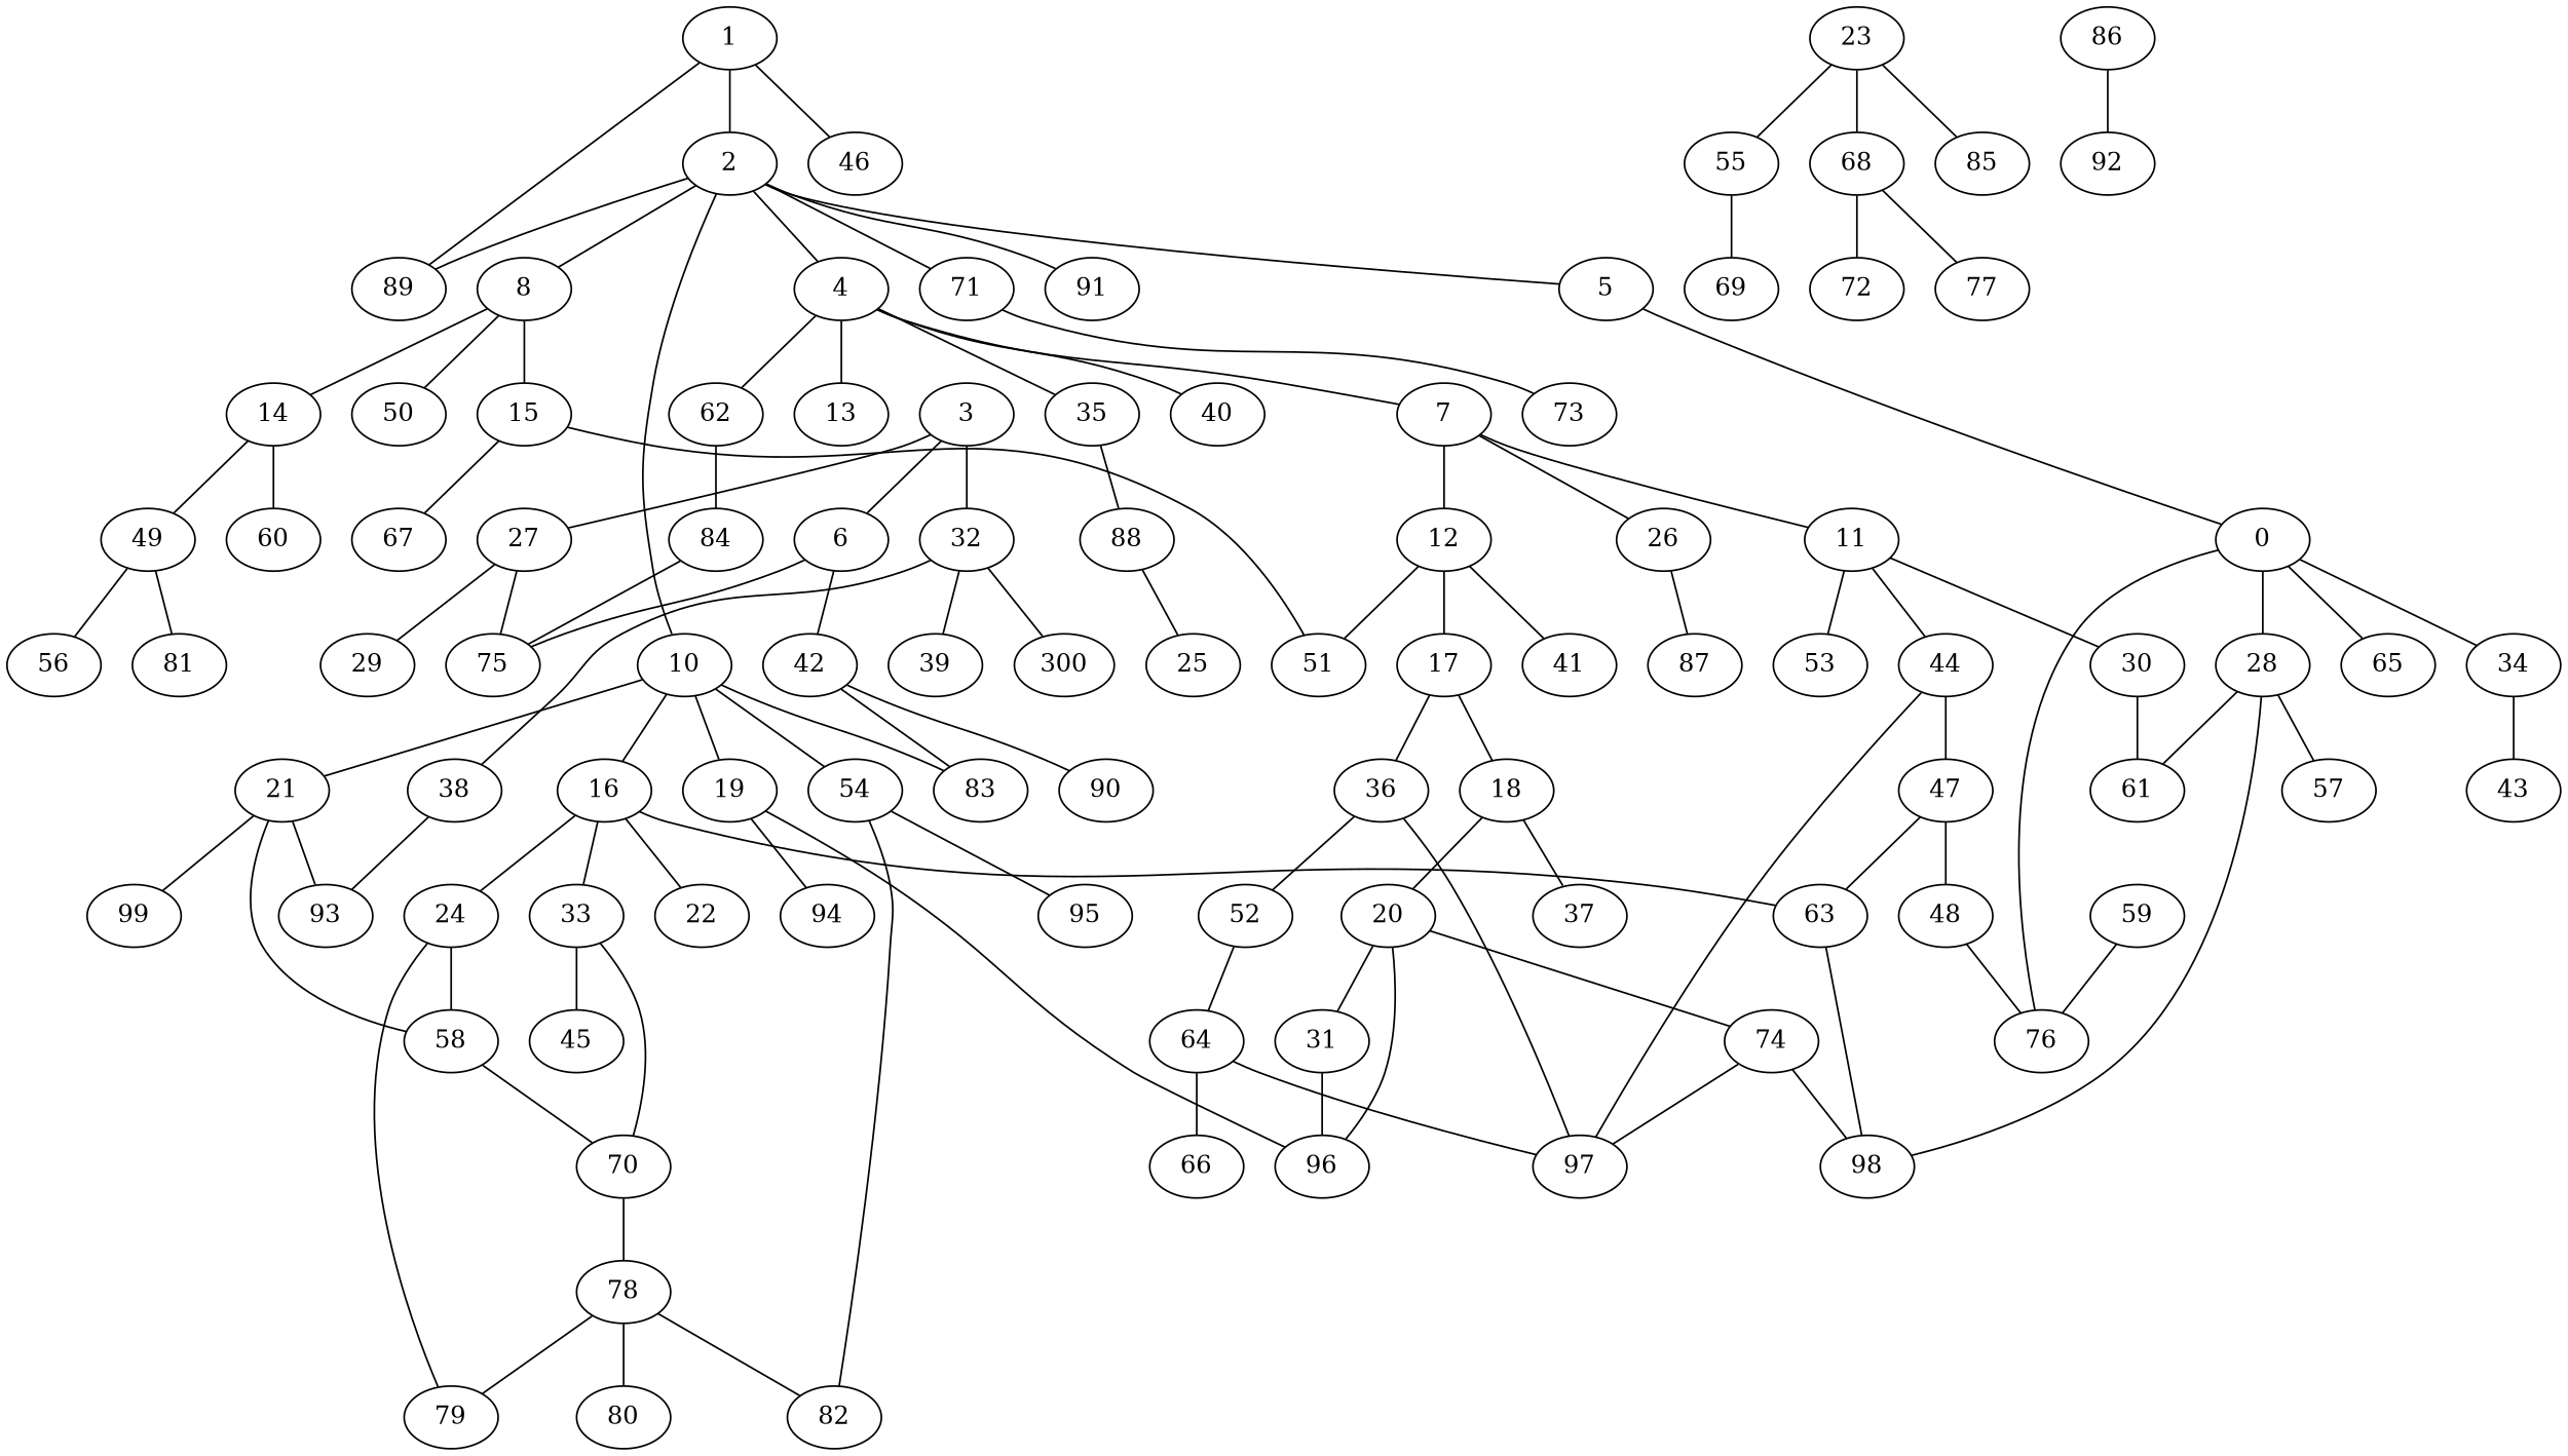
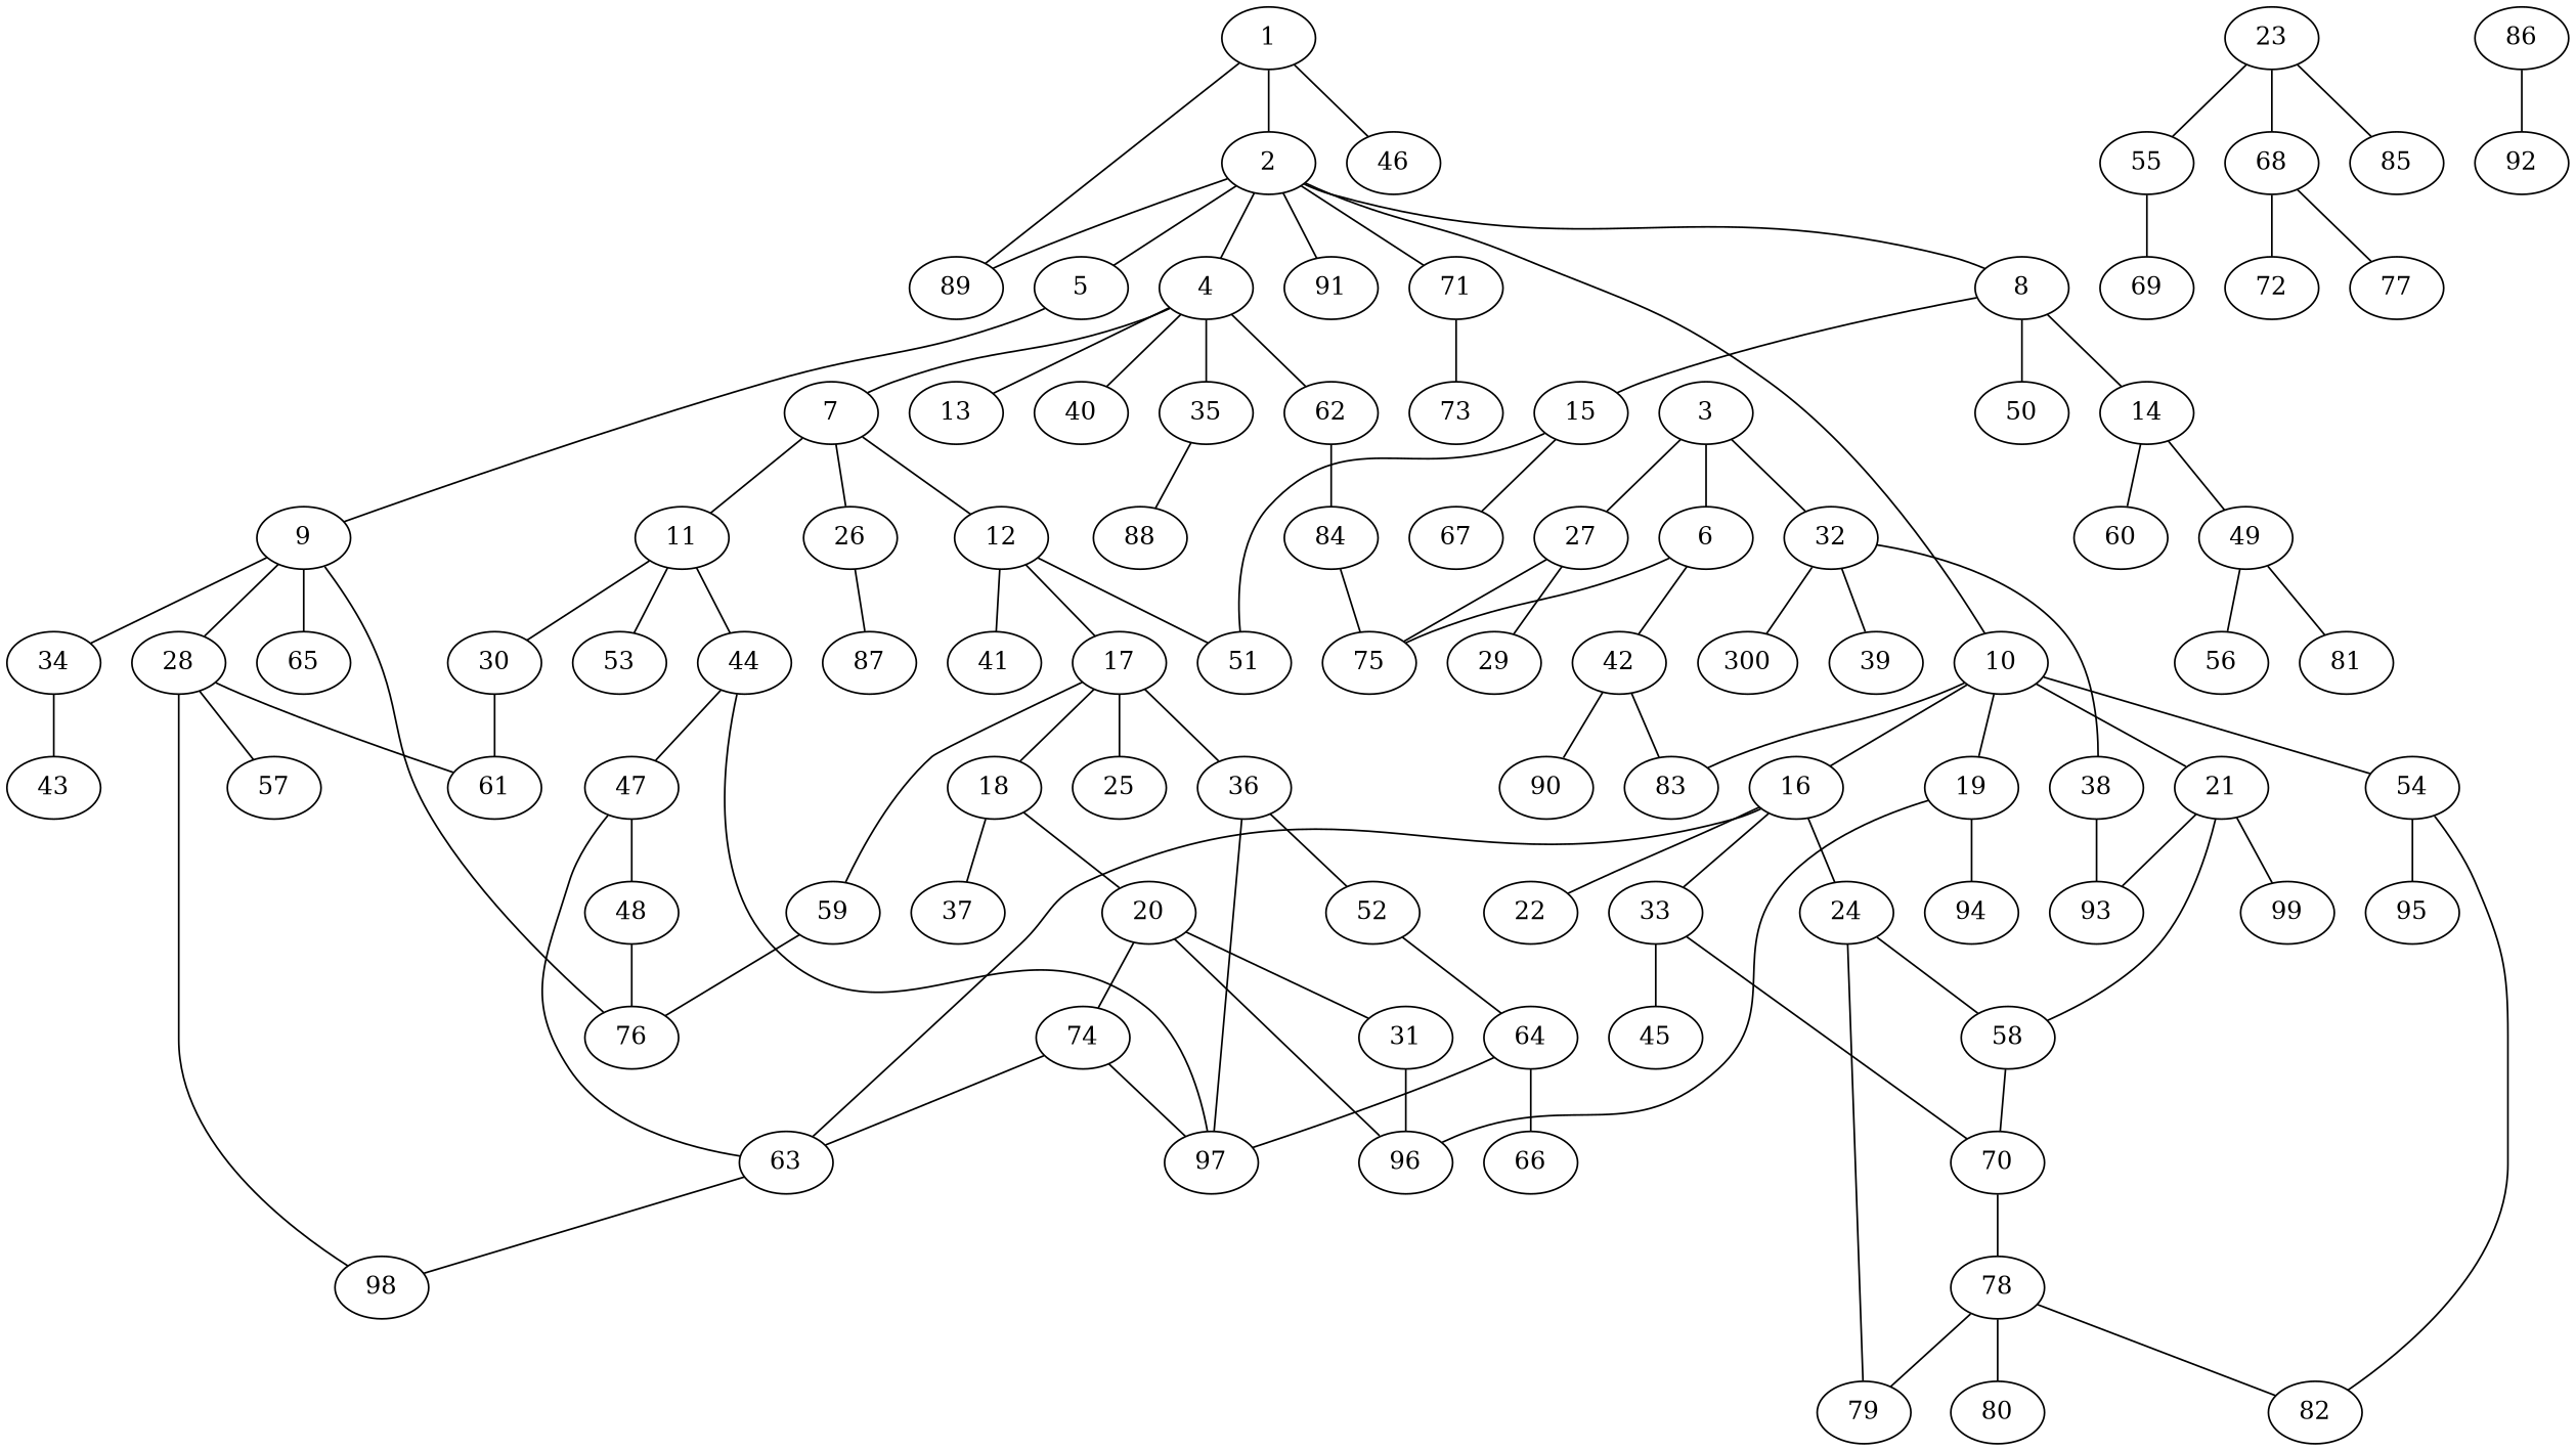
  graph {
    1
    2
    46
    89
    4
    5
    8
    10
    71
    91
    3
    6
    27
    32
    7
    13
    35
    40
    62
-   9 [label=0]
+   9
    14
    15
    50
    16
    19
    21
    54
    83
    73
    42
    75
    29
    38
    39
    n35 [label=300]
    11
    12
    26
    88
    84
    28
    34
    65
    76
    49
    60
    51
    67
    22
    24
    33
    63
    94
    96
    93
    99
    58
    82
    95
    90
    30
    44
    53
    17
    41
    87
    57
    61
    98
    43
    97
    47
    18
    25
    36
    59
    81
    56
    79
    45
    70
    23
    55
    68
    85
    48
    20
    37
    52
    78
    31
    74
    64
    69
    72
    77
    80
    66
    86
    92
    1 -- 2
    1 -- 46
    1 -- 89
    2 -- 89
    2 -- 4
    2 -- 5
    2 -- 8
    2 -- 10
    2 -- 71
    2 -- 91
    4 -- 7
    4 -- 13
    4 -- 35
    4 -- 40
    4 -- 62
    5 -- 9
    8 -- 14
    8 -- 15
    8 -- 50
    10 -- 16
    10 -- 19
    10 -- 21
    10 -- 54
    10 -- 83
    71 -- 73
    3 -- 6
    3 -- 27
    3 -- 32
    6 -- 42
    6 -- 75
    27 -- 75
    27 -- 29
    32 -- 38
    32 -- 39
    32 -- n35
    7 -- 11
    7 -- 12
    7 -- 26
    35 -- 88
    62 -- 84
    9 -- 28
    9 -- 34
    9 -- 65
    9 -- 76
    14 -- 49
    14 -- 60
    15 -- 51
    15 -- 67
    16 -- 22
    16 -- 24
    16 -- 33
    16 -- 63
    19 -- 94
    19 -- 96
    21 -- 93
    21 -- 99
    21 -- 58
    54 -- 82
    54 -- 95
    42 -- 83
    42 -- 90
    38 -- 93
    11 -- 30
    11 -- 44
    11 -- 53
    12 -- 51
    12 -- 17
    12 -- 41
    26 -- 87
    84 -- 75
    28 -- 57
    28 -- 61
    28 -- 98
    34 -- 43
    49 -- 81
    49 -- 56
    24 -- 58
    24 -- 79
    33 -- 45
    33 -- 70
    63 -- 98
    58 -- 70
    30 -- 61
    44 -- 97
    44 -- 47
    17 -- 18
-   88 -- 25
+   17 -- 25
    17 -- 36
+   17 -- 59
    47 -- 63
    47 -- 48
    18 -- 20
    18 -- 37
    36 -- 97
    36 -- 52
    59 -- 76
    70 -- 78
    23 -- 55
    23 -- 68
    23 -- 85
    55 -- 69
    68 -- 72
    68 -- 77
    48 -- 76
    20 -- 96
    20 -- 31
    20 -- 74
    52 -- 64
    78 -- 82
    78 -- 79
    78 -- 80
    31 -- 96
-   74 -- 98
+   74 -- 63
    74 -- 97
    64 -- 97
    64 -- 66
    86 -- 92
  }
